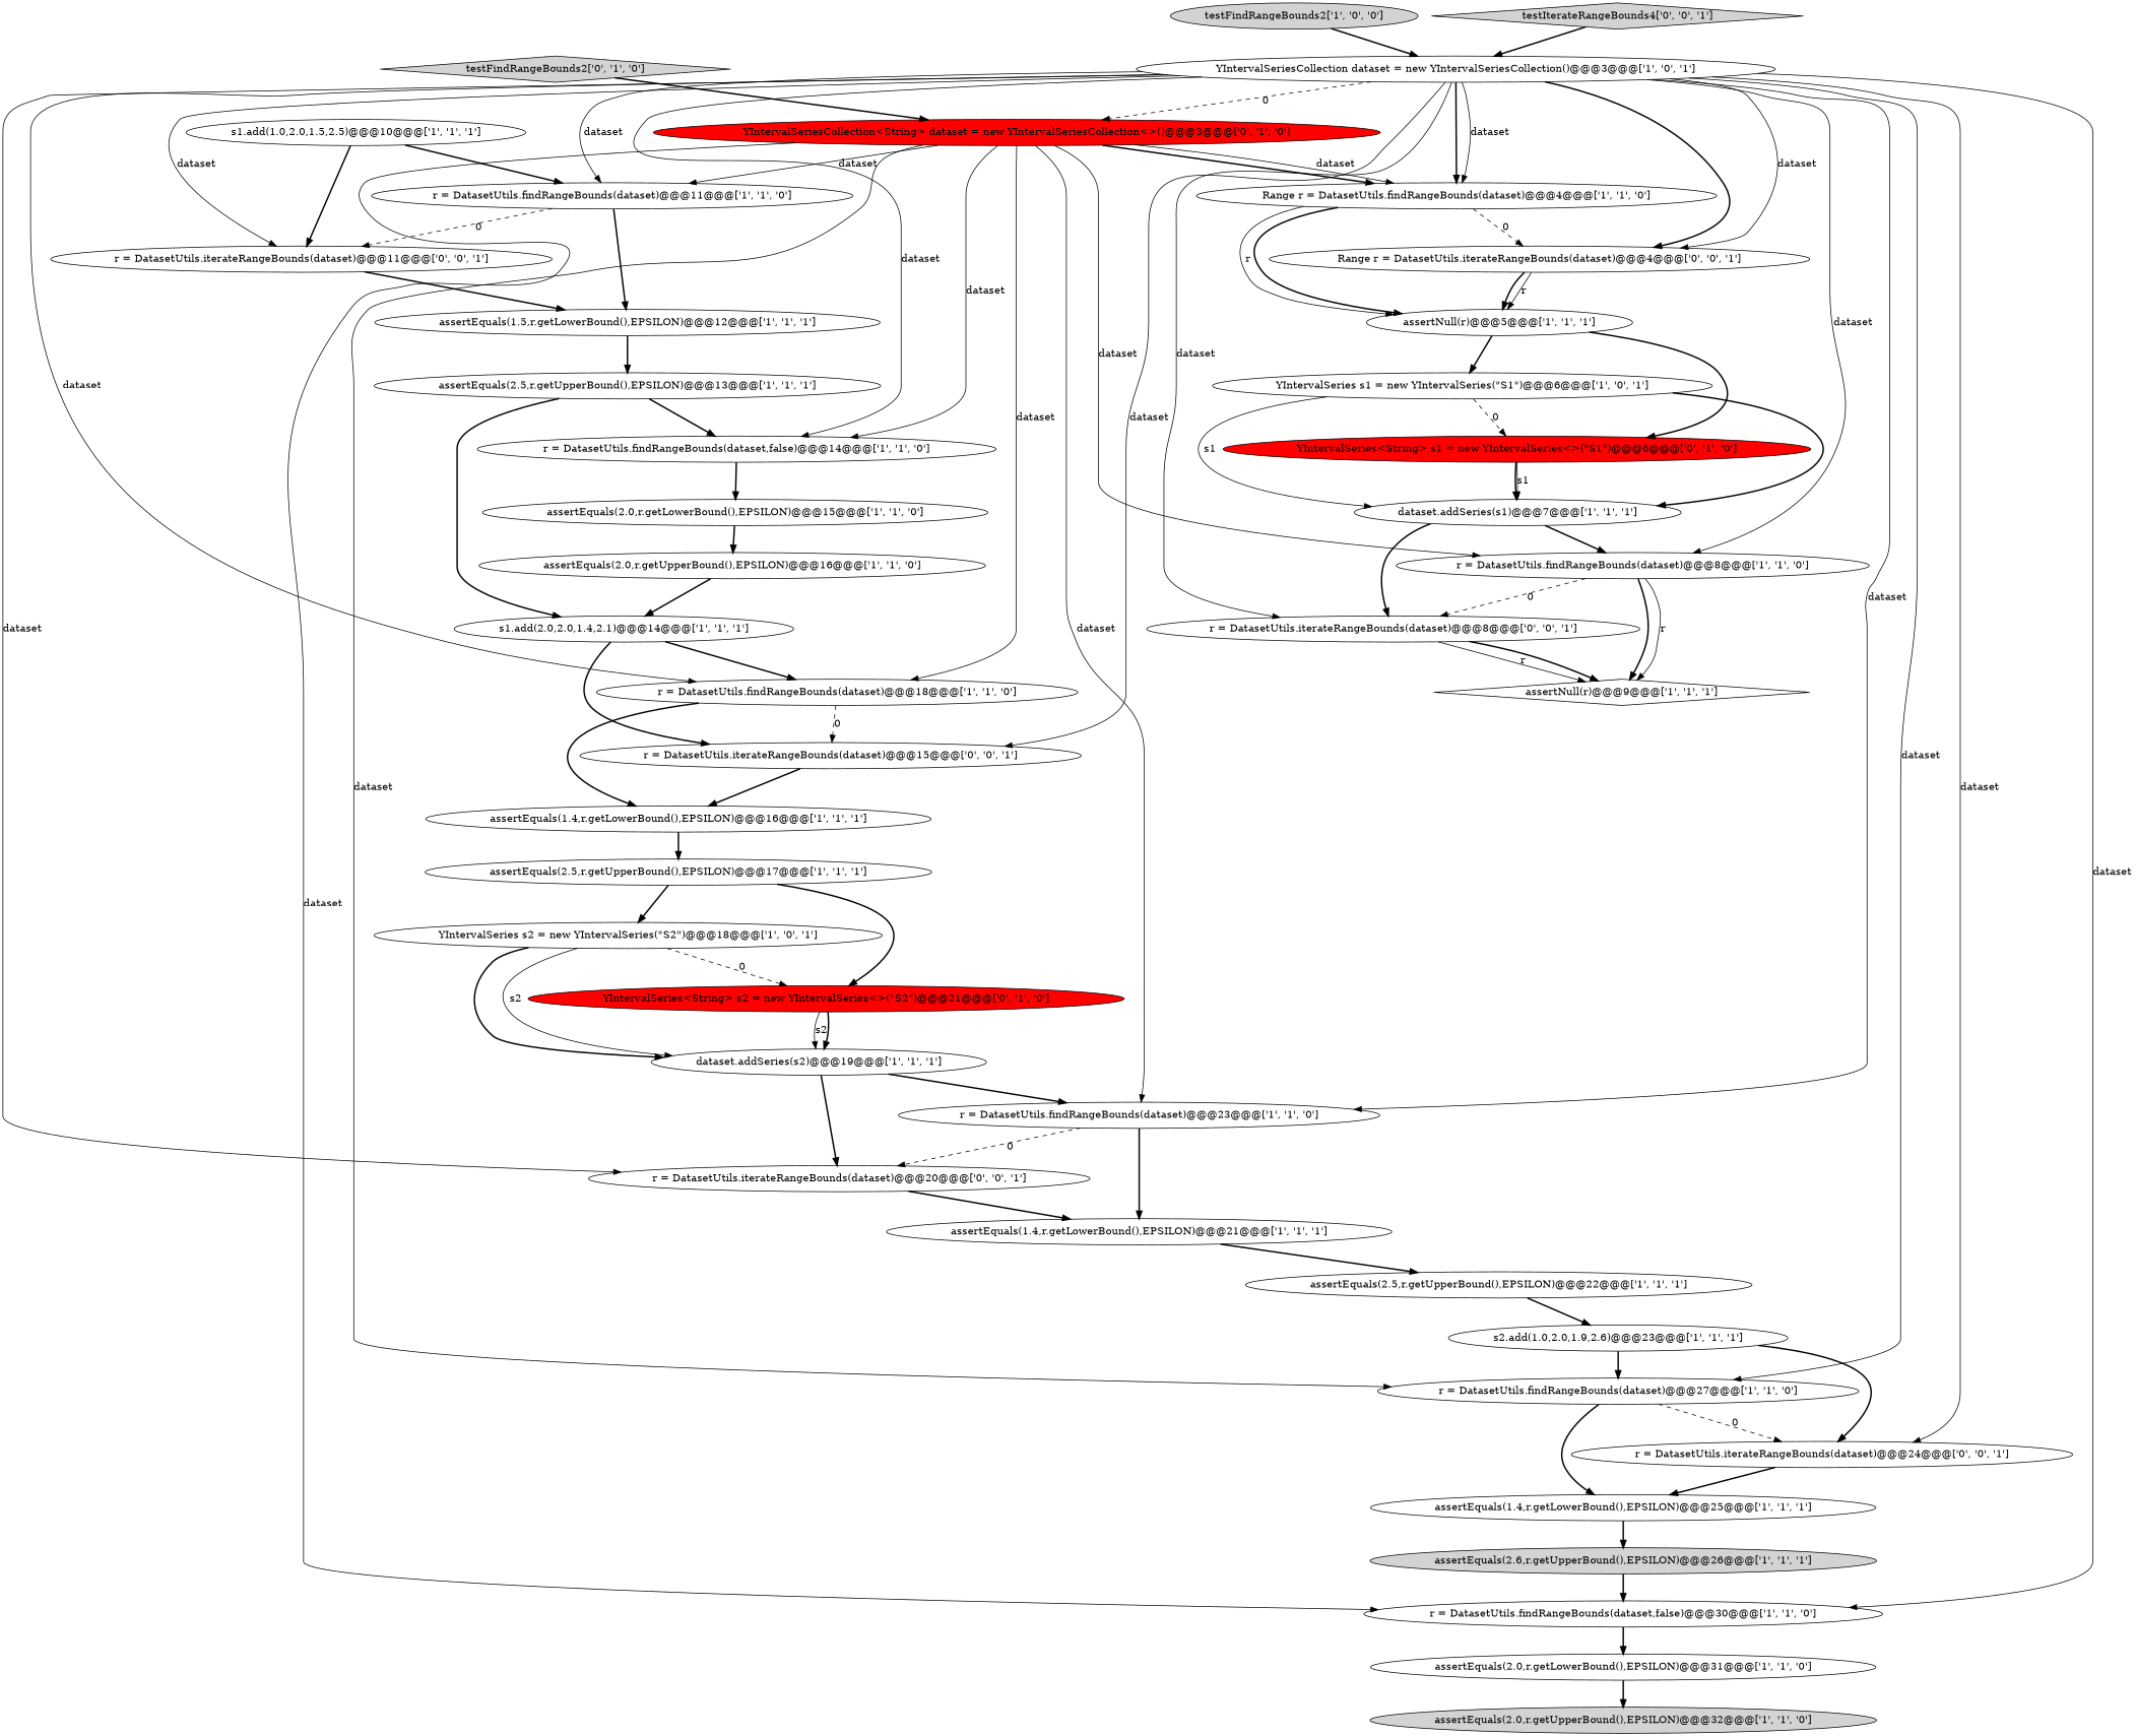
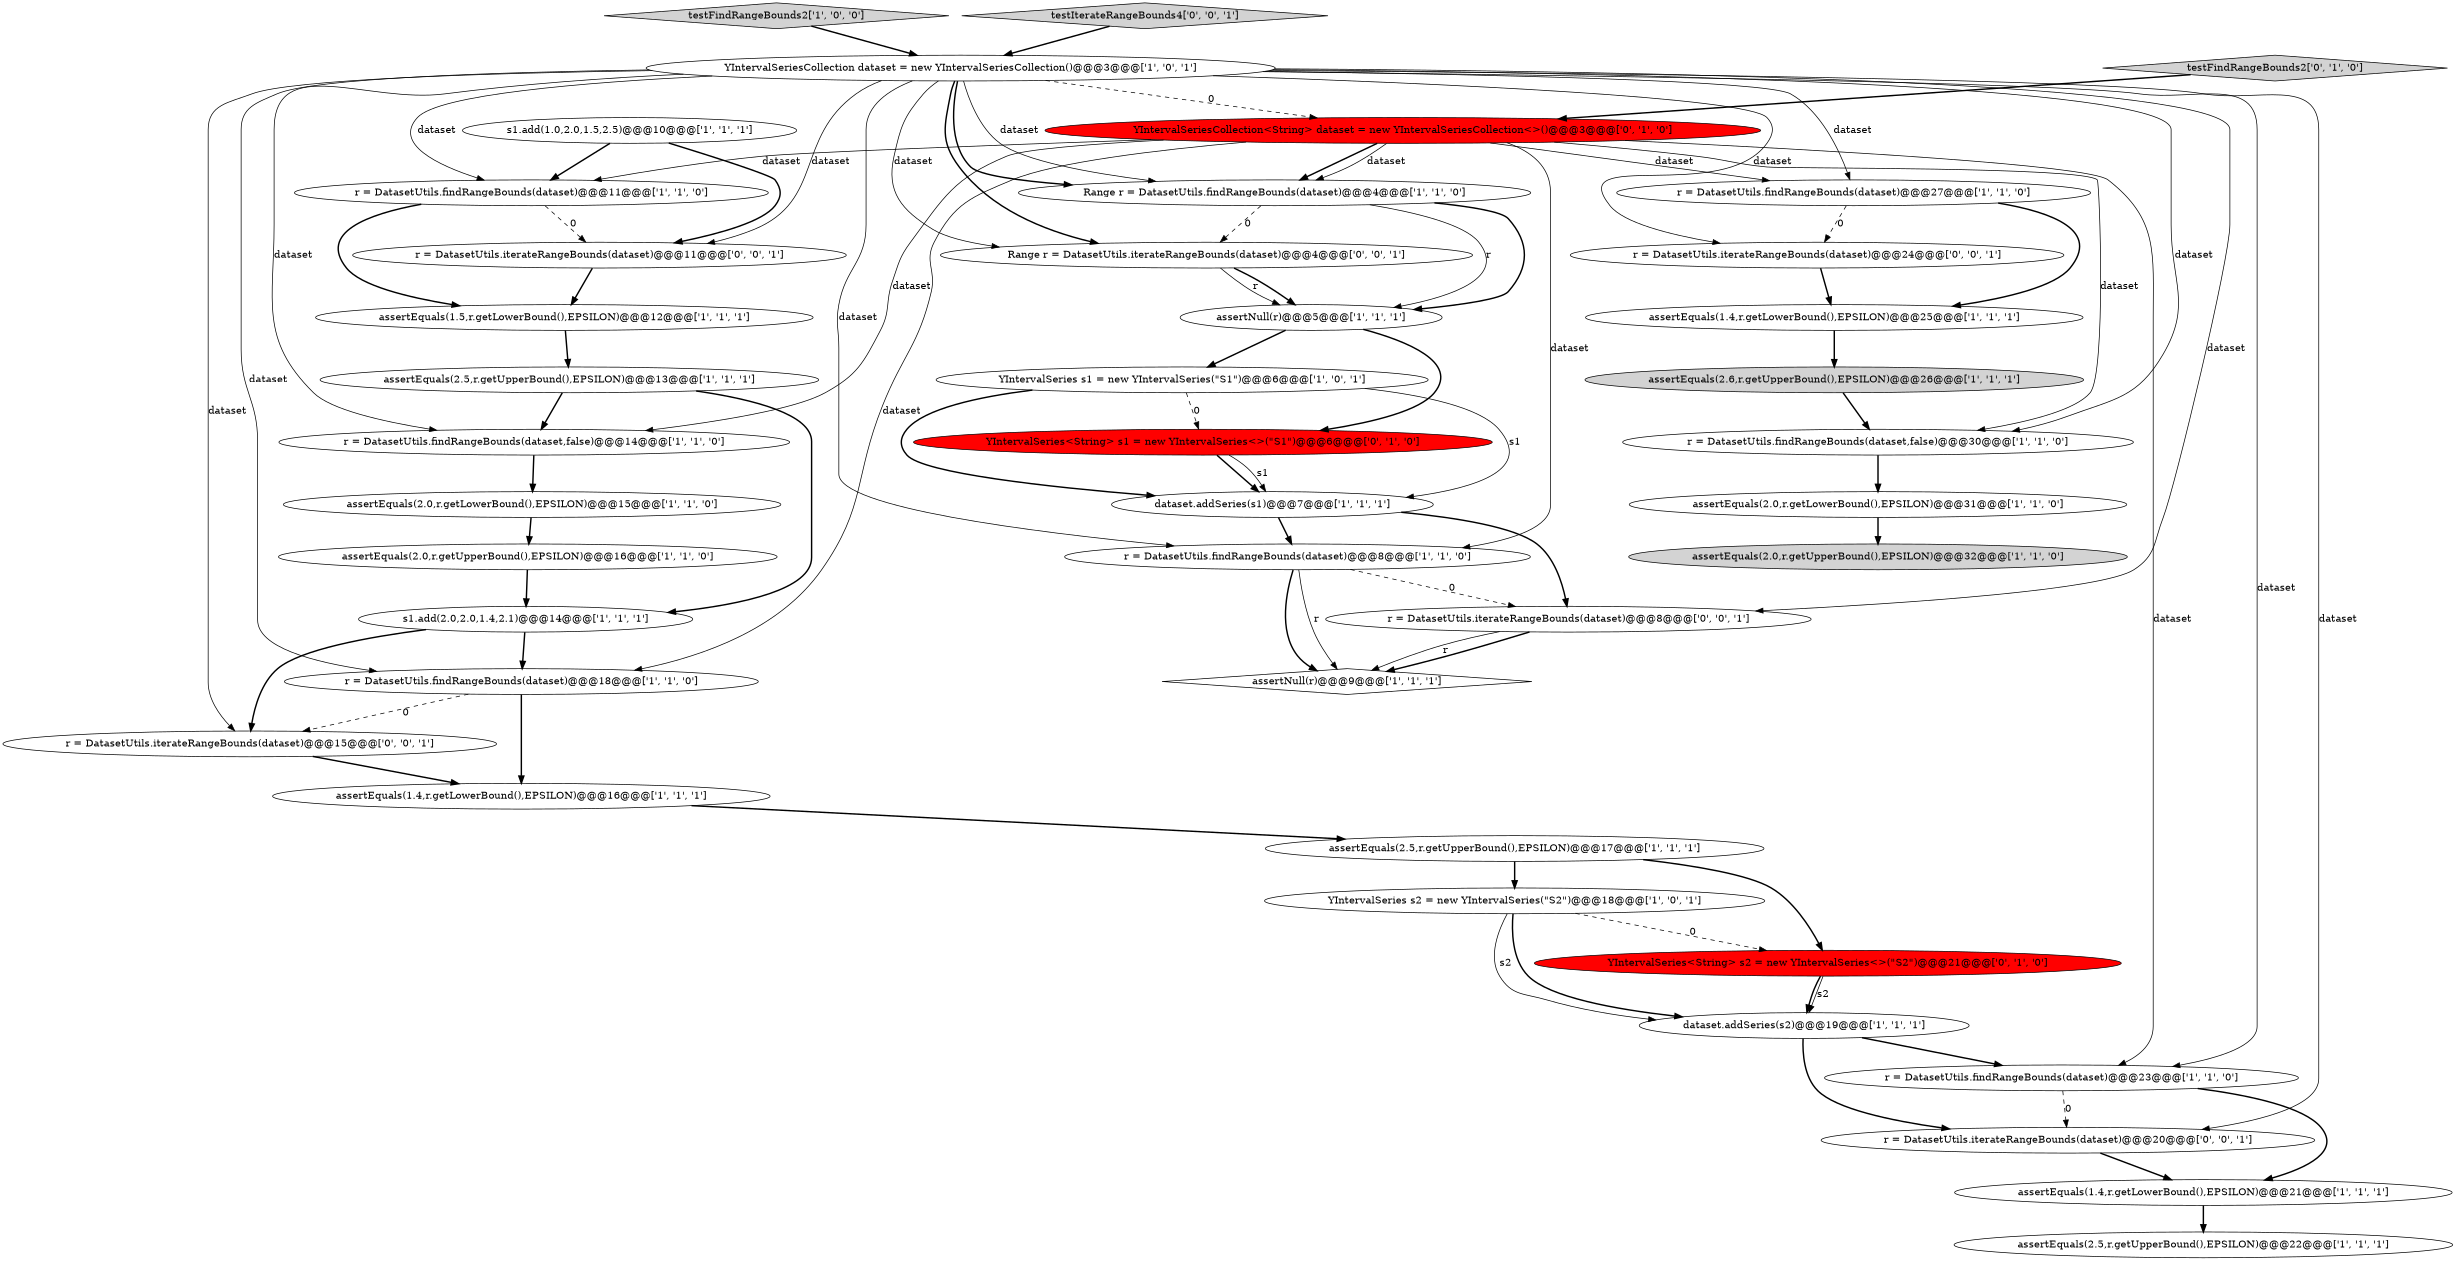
  digraph {
    node [fillcolor=white shape=ellipse style=filled]
    edge [style=bold]
    n1 [label="r = DatasetUtils.iterateRangeBounds(dataset)@@@11@@@['0', '0', '1']"]
    n2 [label="assertEquals(1.5,r.getLowerBound(),EPSILON)@@@12@@@['1', '1', '1']"]
    n3 [label="assertEquals(2.5,r.getUpperBound(),EPSILON)@@@13@@@['1', '1', '1']"]
    n4 [label="assertEquals(2.5,r.getUpperBound(),EPSILON)@@@22@@@['1', '1', '1']"]
-   n5 [label="s2.add(1.0,2.0,1.9,2.6)@@@23@@@['1', '1', '1']"]
    n6 [label="r = DatasetUtils.findRangeBounds(dataset)@@@27@@@['1', '1', '0']"]
    n7 [label="r = DatasetUtils.iterateRangeBounds(dataset)@@@24@@@['0', '0', '1']"]
    n8 [label="r = DatasetUtils.findRangeBounds(dataset)@@@18@@@['1', '1', '0']"]
    n9 [label="r = DatasetUtils.iterateRangeBounds(dataset)@@@15@@@['0', '0', '1']"]
    n10 [label="assertEquals(1.4,r.getLowerBound(),EPSILON)@@@16@@@['1', '1', '1']"]
    n11 [label="assertEquals(2.5,r.getUpperBound(),EPSILON)@@@17@@@['1', '1', '1']"]
    n12 [label="r = DatasetUtils.findRangeBounds(dataset,false)@@@14@@@['1', '1', '0']"]
    n13 [label="assertEquals(2.0,r.getLowerBound(),EPSILON)@@@15@@@['1', '1', '0']"]
    n14 [label="assertEquals(2.0,r.getUpperBound(),EPSILON)@@@16@@@['1', '1', '0']"]
    n15 [label="assertEquals(1.4,r.getLowerBound(),EPSILON)@@@25@@@['1', '1', '1']"]
    n16 [fillcolor=lightgray label="assertEquals(2.6,r.getUpperBound(),EPSILON)@@@26@@@['1', '1', '1']"]
    n17 [label="s1.add(2.0,2.0,1.4,2.1)@@@14@@@['1', '1', '1']"]
    n18 [label="YIntervalSeries s1 = new YIntervalSeries(\"S1\")@@@6@@@['1', '0', '1']"]
    n19 [fillcolor=red label="YIntervalSeries<String> s1 = new YIntervalSeries<>(\"S1\")@@@6@@@['0', '1', '0']"]
    n20 [label="dataset.addSeries(s1)@@@7@@@['1', '1', '1']"]
    n21 [label="r = DatasetUtils.findRangeBounds(dataset)@@@8@@@['1', '1', '0']"]
    n22 [label="r = DatasetUtils.iterateRangeBounds(dataset)@@@8@@@['0', '0', '1']"]
    n23 [label="r = DatasetUtils.findRangeBounds(dataset,false)@@@30@@@['1', '1', '0']"]
-   n24 [fillcolor=lightgray label="testFindRangeBounds2['1', '0', '0']"]
+   n24 [fillcolor=lightgray label="testFindRangeBounds2['1', '0', '0']" shape=diamond]
    n25 [label="YIntervalSeriesCollection dataset = new YIntervalSeriesCollection()@@@3@@@['1', '0', '1']"]
    n26 [fillcolor=red label="YIntervalSeriesCollection<String> dataset = new YIntervalSeriesCollection<>()@@@3@@@['0', '1', '0']"]
    n27 [label="r = DatasetUtils.iterateRangeBounds(dataset)@@@20@@@['0', '0', '1']"]
    n28 [label="r = DatasetUtils.findRangeBounds(dataset)@@@23@@@['1', '1', '0']"]
    n29 [label="r = DatasetUtils.findRangeBounds(dataset)@@@11@@@['1', '1', '0']"]
    n30 [label="Range r = DatasetUtils.findRangeBounds(dataset)@@@4@@@['1', '1', '0']"]
    n31 [label="Range r = DatasetUtils.iterateRangeBounds(dataset)@@@4@@@['0', '0', '1']"]
    n32 [fillcolor=lightgray label="testFindRangeBounds2['0', '1', '0']" shape=diamond]
    n33 [fillcolor=lightgray label="assertEquals(2.0,r.getUpperBound(),EPSILON)@@@32@@@['1', '1', '0']"]
    n34 [label="dataset.addSeries(s2)@@@19@@@['1', '1', '1']"]
    n35 [label="assertEquals(1.4,r.getLowerBound(),EPSILON)@@@21@@@['1', '1', '1']"]
    n36 [label="assertNull(r)@@@5@@@['1', '1', '1']"]
    n37 [label="assertEquals(2.0,r.getLowerBound(),EPSILON)@@@31@@@['1', '1', '0']"]
    n38 [label="assertNull(r)@@@9@@@['1', '1', '1']" shape=diamond]
    n39 [fillcolor=red label="YIntervalSeries<String> s2 = new YIntervalSeries<>(\"S2\")@@@21@@@['0', '1', '0']"]
    n40 [label="YIntervalSeries s2 = new YIntervalSeries(\"S2\")@@@18@@@['1', '0', '1']"]
    n41 [label="s1.add(1.0,2.0,1.5,2.5)@@@10@@@['1', '1', '1']"]
    n42 [fillcolor=lightgray label="testIterateRangeBounds4['0', '0', '1']" shape=diamond]
    n1 -> n2
    n2 -> n3
    n3 -> n12
    n3 -> n17
-   n4 -> n5
-   n5 -> n6
-   n5 -> n7
    n6 -> n7 [label=0 style=dashed]
    n6 -> n15
    n7 -> n15
    n8 -> n9 [label=0 style=dashed]
    n8 -> n10
    n9 -> n10
    n10 -> n11
    n11 -> n39
    n11 -> n40
    n12 -> n13
    n13 -> n14
    n14 -> n17
    n15 -> n16
    n16 -> n23
    n17 -> n8
    n17 -> n9
    n18 -> n19 [label=0 style=dashed]
    n18 -> n20
    n18 -> n20 [label=s1 style=solid]
    n19 -> n20
    n19 -> n20 [label=s1 style=solid]
    n20 -> n21
    n20 -> n22
    n21 -> n22 [label=0 style=dashed]
    n21 -> n38
    n21 -> n38 [label=r style=solid]
    n22 -> n38 [label=r style=solid]
    n22 -> n38
    n23 -> n37
    n24 -> n25
    n25 -> n1 [label=dataset style=solid]
    n25 -> n6 [label=dataset style=solid]
    n25 -> n7 [label=dataset style=solid]
    n25 -> n8 [label=dataset style=solid]
    n25 -> n9 [label=dataset style=solid]
    n25 -> n12 [label=dataset style=solid]
    n25 -> n21 [label=dataset style=solid]
    n25 -> n22 [label=dataset style=solid]
    n25 -> n23 [label=dataset style=solid]
    n25 -> n26 [label=0 style=dashed]
    n25 -> n27 [label=dataset style=solid]
    n25 -> n28 [label=dataset style=solid]
    n25 -> n29 [label=dataset style=solid]
    n25 -> n30
    n25 -> n30 [label=dataset style=solid]
    n25 -> n31 [label=dataset style=solid]
    n25 -> n31
    n26 -> n6 [label=dataset style=solid]
    n26 -> n8 [label=dataset style=solid]
    n26 -> n12 [label=dataset style=solid]
    n26 -> n21 [label=dataset style=solid]
    n26 -> n23 [label=dataset style=solid]
    n26 -> n28 [label=dataset style=solid]
    n26 -> n29 [label=dataset style=solid]
    n26 -> n30
    n26 -> n30 [label=dataset style=solid]
    n27 -> n35
    n28 -> n27 [label=0 style=dashed]
    n28 -> n35
    n29 -> n1 [label=0 style=dashed]
    n29 -> n2
    n30 -> n31 [label=0 style=dashed]
    n30 -> n36
    n30 -> n36 [label=r style=solid]
    n31 -> n36
    n31 -> n36 [label=r style=solid]
    n32 -> n26
    n34 -> n27
    n34 -> n28
    n35 -> n4
    n36 -> n18
    n36 -> n19
    n37 -> n33
    n39 -> n34 [label=s2 style=solid]
    n39 -> n34
    n40 -> n34
    n40 -> n34 [label=s2 style=solid]
    n40 -> n39 [label=0 style=dashed]
    n41 -> n1
    n41 -> n29
    n42 -> n25
  }
